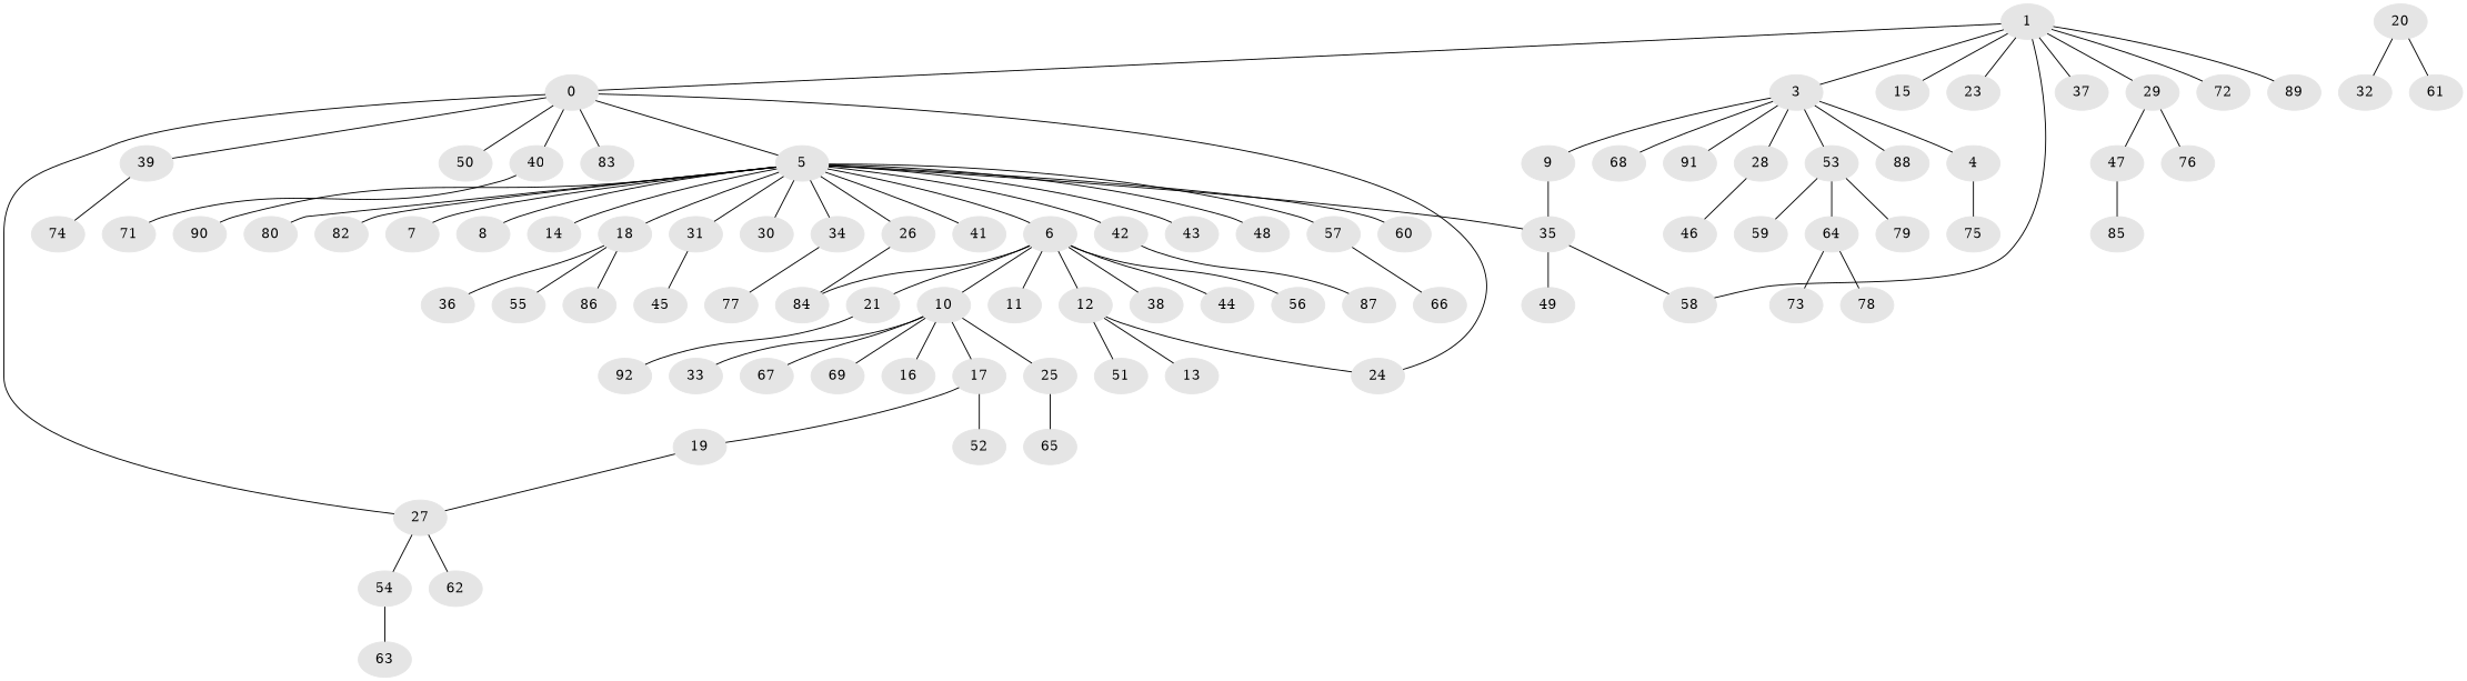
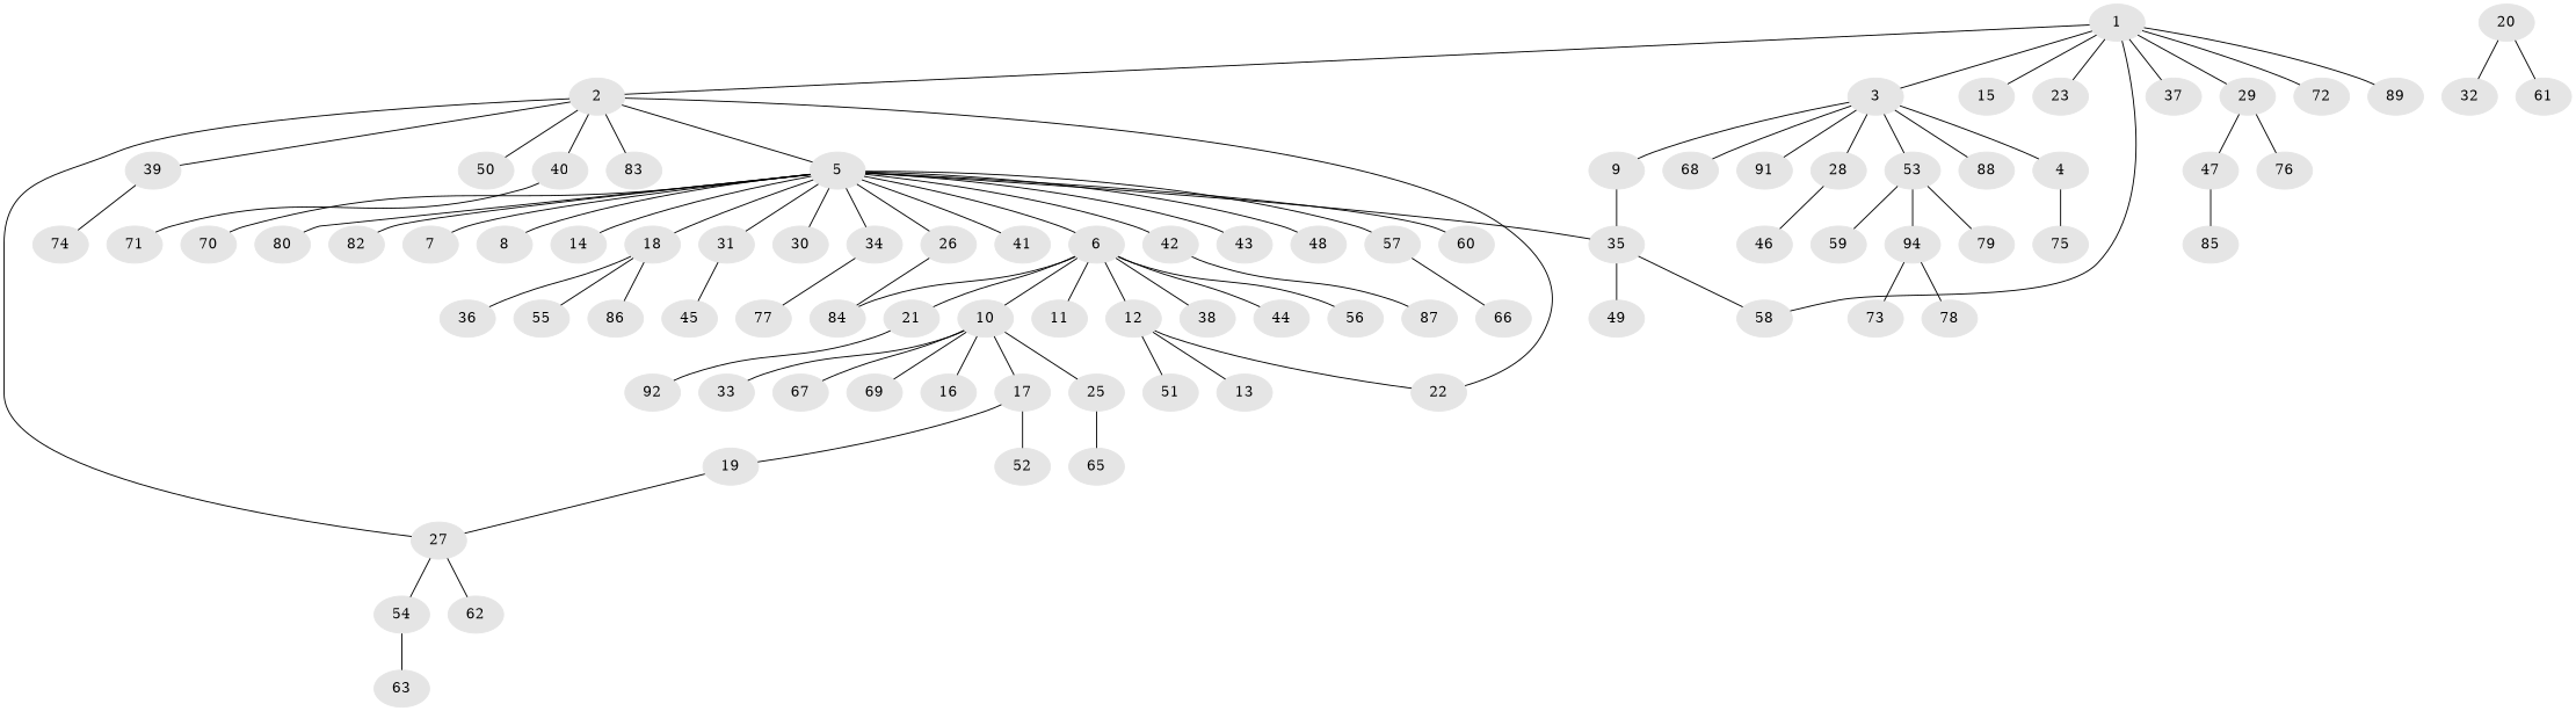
  graph {
    node [color=gray90 style=filled]
    1
-   2 [label=0]
+   2
    3
    15
    23
    29
    37
    58
    72
    89
    5
-   24
+   24 [label=22]
    27
    39
    40
    50
    83
    4
    9
    28
    53
    68
    n23 [label=91]
    88
    47
    76
    6
    7
    8
    14
    18
    26
    30
    31
    34
    35
    41
    42
    43
    48
    57
    60
-   70 [label=90]
+   70
    80
    82
    54
    62
    74
    71
    75
    46
    59
-   64
+   64 [label=94]
    79
    10
    11
    12
    21
    38
    44
    56
    84
    36
    55
    86
    20
    32
    61
    45
    77
    49
    87
    66
    16
    17
    25
    33
    67
    69
    13
    51
    n82 [label=92]
    19
    52
    65
    63
    85
    73
    78
    1 -- 2
    1 -- 3
    1 -- 15
    1 -- 23
    1 -- 29
    1 -- 37
    1 -- 58
    1 -- 72
    1 -- 89
    2 -- 5
    2 -- 24
    2 -- 27
    2 -- 39
    2 -- 40
    2 -- 50
    2 -- 83
    3 -- 4
    3 -- 9
    3 -- 28
    3 -- 53
    3 -- 68
    3 -- n23
    3 -- 88
    29 -- 47
    29 -- 76
    5 -- 6
    5 -- 7
    5 -- 8
    5 -- 14
    5 -- 18
    5 -- 26
    5 -- 30
    5 -- 31
    5 -- 34
    5 -- 35
    5 -- 41
    5 -- 42
    5 -- 43
    5 -- 48
    5 -- 57
    5 -- 60
    5 -- 70
    5 -- 80
    5 -- 82
    27 -- 54
    27 -- 62
    39 -- 74
    40 -- 71
    4 -- 75
    9 -- 35
    28 -- 46
    53 -- 59
    53 -- 64
    53 -- 79
    47 -- 85
    6 -- 10
    6 -- 11
    6 -- 12
    6 -- 21
    6 -- 38
    6 -- 44
    6 -- 56
    6 -- 84
    18 -- 36
    18 -- 55
    18 -- 86
    26 -- 84
    31 -- 45
    34 -- 77
    35 -- 58
    35 -- 49
    42 -- 87
    57 -- 66
    54 -- 63
    64 -- 73
    64 -- 78
    10 -- 16
    10 -- 17
    10 -- 25
    10 -- 33
    10 -- 67
    10 -- 69
    12 -- 24
    12 -- 13
    12 -- 51
    21 -- n82
    20 -- 32
    20 -- 61
    17 -- 19
    17 -- 52
    25 -- 65
    19 -- 27
  }
